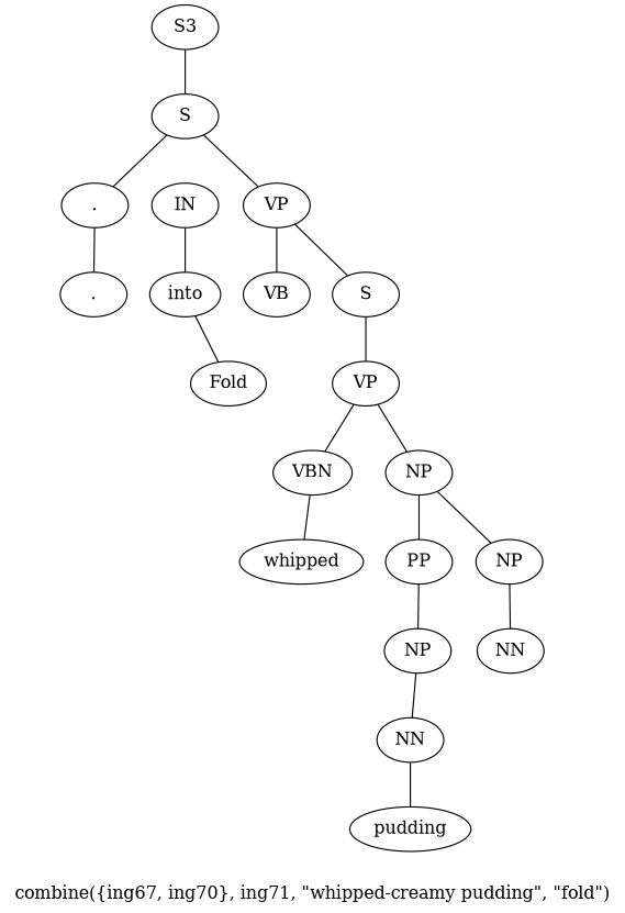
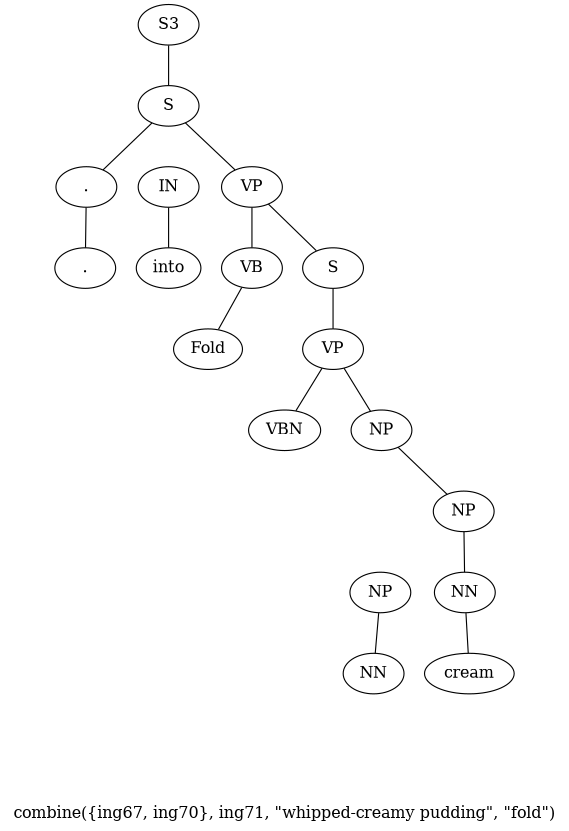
  graph {
    label="combine({ing67, ing70}, ing71, \"whipped-creamy pudding\", \"fold\")"
    n1 [label=S3]
    n2 [label=S]
    n3 [label=VP]
    n4 [label="."]
    n5 [label=VB]
    n6 [label=S]
    n7 [label="."]
    n8 [label=Fold]
    n9 [label=VP]
    n10 [label=VBN]
    n11 [label=NP]
-   n12 [label=whipped]
    n13 [label=NP]
-   n14 [label=PP]
    n15 [label=NN]
    n16 [label=NP]
+   n17 [label=cream]
    n18 [label=IN]
    n19 [label=into]
    n20 [label=NN]
-   n21 [label=pudding]
    n1 -- n2
    n2 -- n3
    n2 -- n4
    n3 -- n5
    n3 -- n6
    n4 -- n7
-   n19 -- n8
+   n5 -- n8
    n6 -- n9
    n9 -- n10
    n9 -- n11
-   n10 -- n12
    n11 -- n13
-   n11 -- n14
    n13 -- n15
-   n14 -- n16
+   n15 -- n17
    n16 -- n20
    n18 -- n19
-   n20 -- n21
  }
